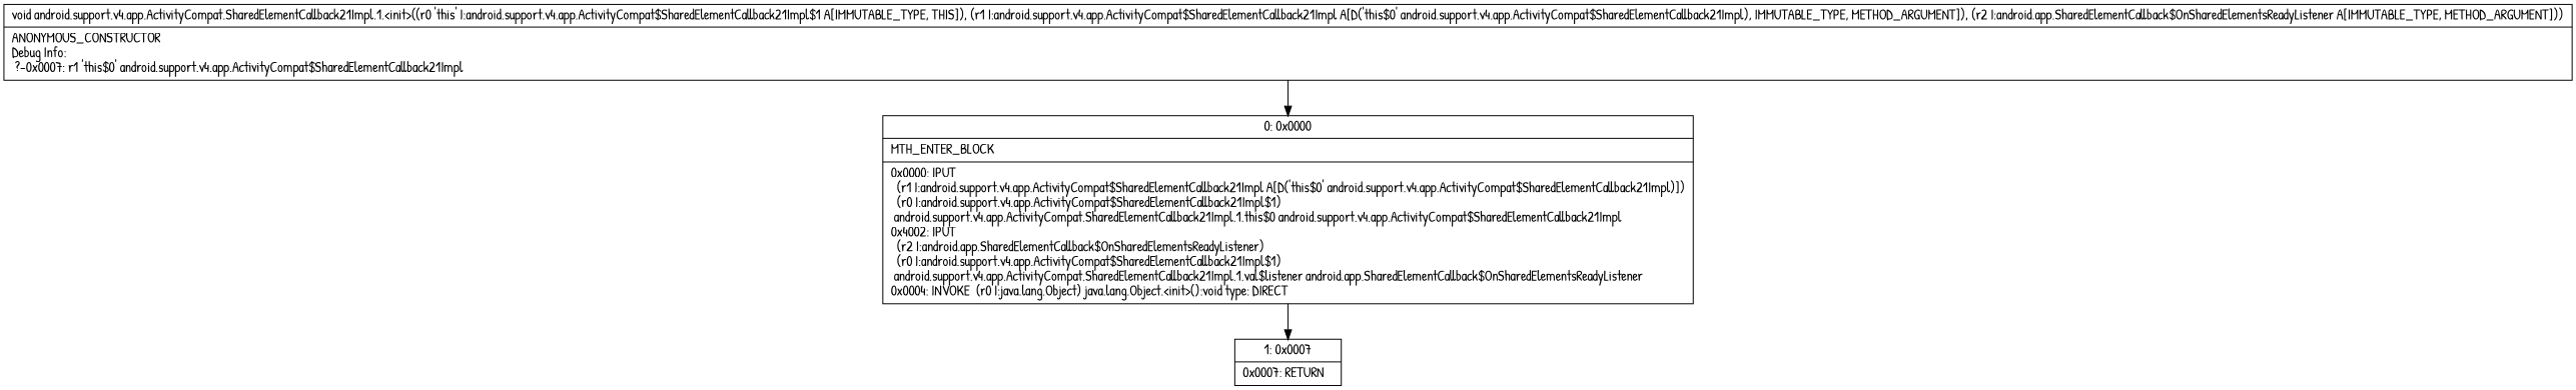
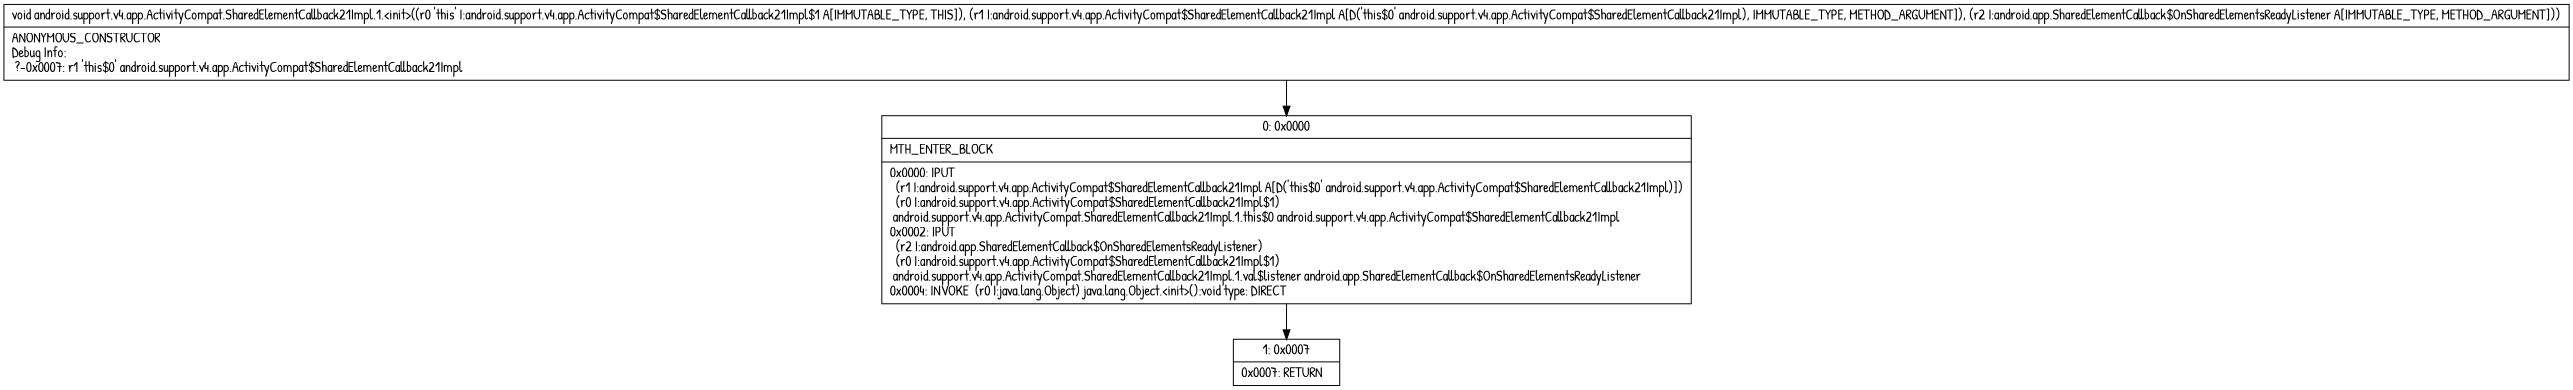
  digraph {
    fontname="Patrick Hand"
    node [shape=record fontname="Patrick Hand"]
    edge [fontname="Patrick Hand"]
-   n1 [label="{0\:\ 0x0000|MTH_ENTER_BLOCK\l|0x0000: IPUT  \l  (r1 I:android.support.v4.app.ActivityCompat$SharedElementCallback21Impl A[D('this$0' android.support.v4.app.ActivityCompat$SharedElementCallback21Impl)])\l  (r0 I:android.support.v4.app.ActivityCompat$SharedElementCallback21Impl$1)\l android.support.v4.app.ActivityCompat.SharedElementCallback21Impl.1.this$0 android.support.v4.app.ActivityCompat$SharedElementCallback21Impl \l0x4002: IPUT  \l  (r2 I:android.app.SharedElementCallback$OnSharedElementsReadyListener)\l  (r0 I:android.support.v4.app.ActivityCompat$SharedElementCallback21Impl$1)\l android.support.v4.app.ActivityCompat.SharedElementCallback21Impl.1.val$listener android.app.SharedElementCallback$OnSharedElementsReadyListener \l0x0004: INVOKE  (r0 I:java.lang.Object) java.lang.Object.\<init\>():void type: DIRECT \l}"]
+   n1 [label="{0\:\ 0x0000|MTH_ENTER_BLOCK\l|0x0000: IPUT  \l  (r1 I:android.support.v4.app.ActivityCompat$SharedElementCallback21Impl A[D('this$0' android.support.v4.app.ActivityCompat$SharedElementCallback21Impl)])\l  (r0 I:android.support.v4.app.ActivityCompat$SharedElementCallback21Impl$1)\l android.support.v4.app.ActivityCompat.SharedElementCallback21Impl.1.this$0 android.support.v4.app.ActivityCompat$SharedElementCallback21Impl \l0x0002: IPUT  \l  (r2 I:android.app.SharedElementCallback$OnSharedElementsReadyListener)\l  (r0 I:android.support.v4.app.ActivityCompat$SharedElementCallback21Impl$1)\l android.support.v4.app.ActivityCompat.SharedElementCallback21Impl.1.val$listener android.app.SharedElementCallback$OnSharedElementsReadyListener \l0x0004: INVOKE  (r0 I:java.lang.Object) java.lang.Object.\<init\>():void type: DIRECT \l}"]
    n2 [label="{1\:\ 0x0007|0x0007: RETURN   \l}"]
    n3 [label="{void android.support.v4.app.ActivityCompat.SharedElementCallback21Impl.1.\<init\>((r0 'this' I:android.support.v4.app.ActivityCompat$SharedElementCallback21Impl$1 A[IMMUTABLE_TYPE, THIS]), (r1 I:android.support.v4.app.ActivityCompat$SharedElementCallback21Impl A[D('this$0' android.support.v4.app.ActivityCompat$SharedElementCallback21Impl), IMMUTABLE_TYPE, METHOD_ARGUMENT]), (r2 I:android.app.SharedElementCallback$OnSharedElementsReadyListener A[IMMUTABLE_TYPE, METHOD_ARGUMENT]))  | ANONYMOUS_CONSTRUCTOR\lDebug Info:\l  ?\-0x0007: r1 'this$0' android.support.v4.app.ActivityCompat$SharedElementCallback21Impl\l}"]
    n1 -> n2
    n3 -> n1
  }
